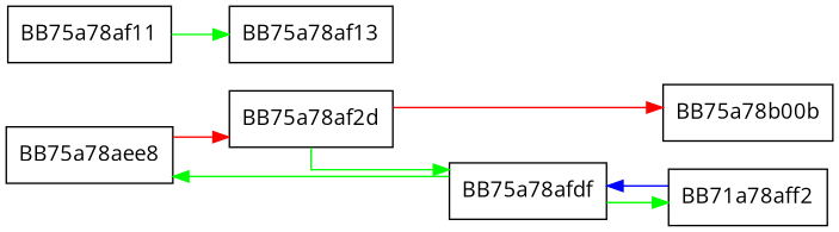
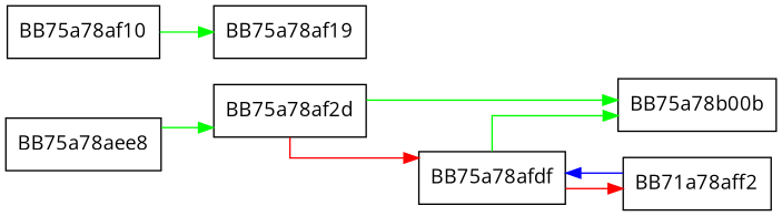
  digraph {
    fontname="Open Sans"
    rankdir=LR
    splines=ortho
    node [fontname="Open Sans" shape=box]
    edge [color=green fontname="Open Sans"]
    BB75a78aee8
    BB75a78af2d
    BB75a78b00b
    BB75a78afdf
-   BB75a78af11
-   BB75a78af13
+   BB75a78af11 [label=BB75a78af10]
+   BB75a78af13 [label=BB75a78af19]
    n7 [label=BB71a78aff2]
-   BB75a78aee8 -> BB75a78af2d [color=red]
-   BB75a78af2d -> BB75a78b00b [color=red]
-   BB75a78af2d -> BB75a78afdf
-   BB75a78afdf -> BB75a78aee8
-   BB75a78afdf -> n7
+   BB75a78aee8 -> BB75a78af2d
+   BB75a78af2d -> BB75a78b00b
+   BB75a78af2d -> BB75a78afdf [color=red]
+   BB75a78afdf -> BB75a78b00b
+   BB75a78afdf -> n7 [color=red]
    BB75a78af11 -> BB75a78af13
    n7 -> BB75a78afdf [color=blue]
  }
